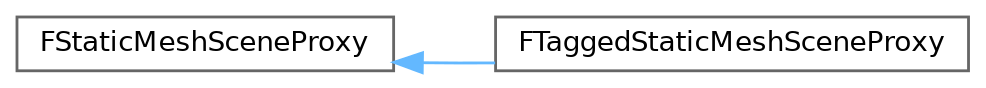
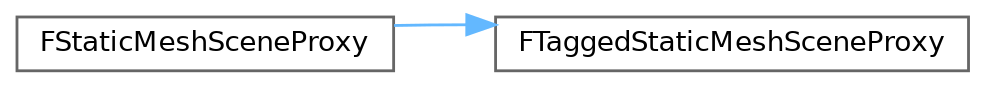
  digraph {
    rankdir=LR
    node [color=grey40 fillcolor=white fontname=Helvetica fontsize=10 shape=box style=filled]
    n1 [height=0.2 label=FStaticMeshSceneProxy width=0.4]
    n2 [height=0.2 label=FTaggedStaticMeshSceneProxy width=0.4]
-   n1 -> n2 [color=steelblue1 dir=back fontname=Helvetica fontsize=10 labelfontname=Helvetica labelfontsize=10 style=solid]
+   n2 -> n1 [color=steelblue1 dir=back fontname=Helvetica fontsize=10 labelfontname=Helvetica labelfontsize=10 style=solid]
  }
